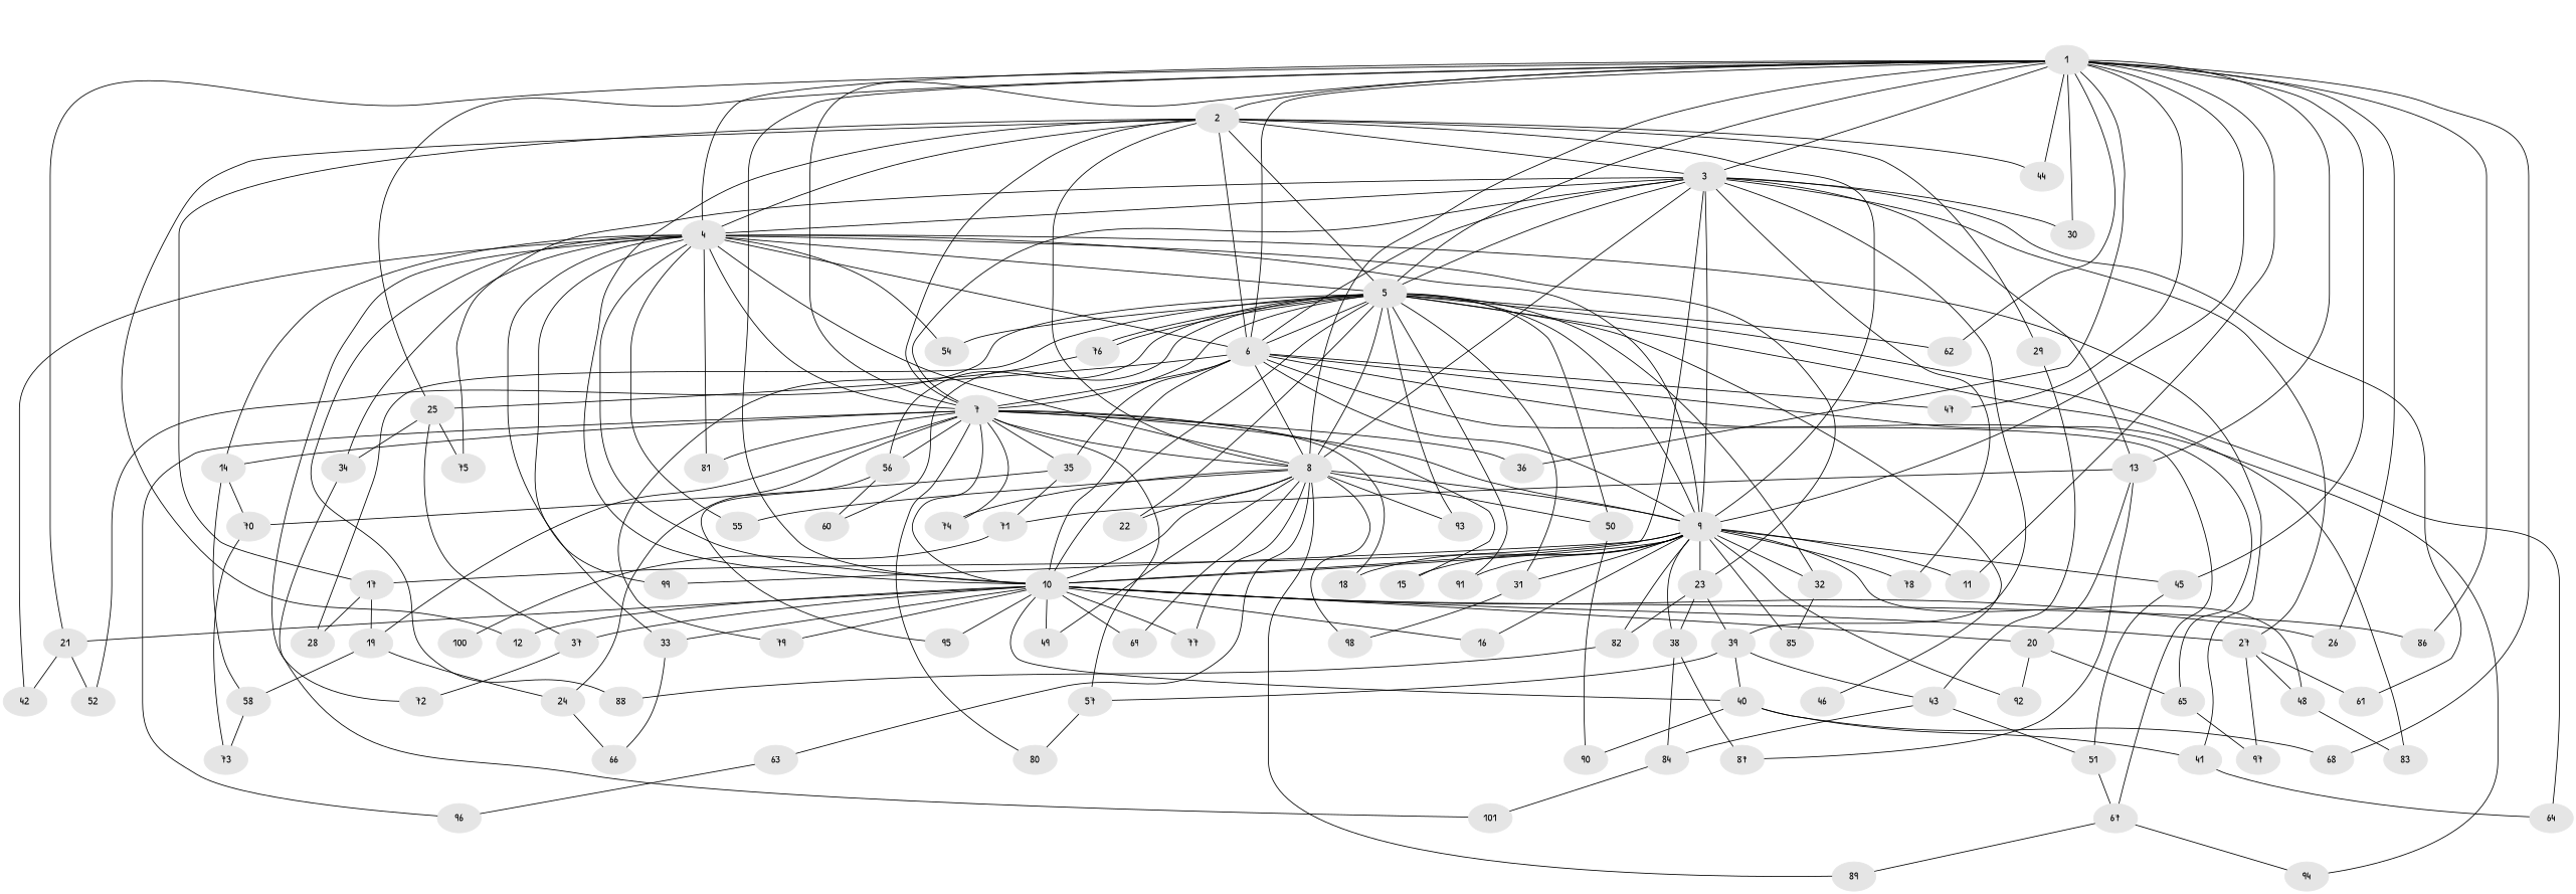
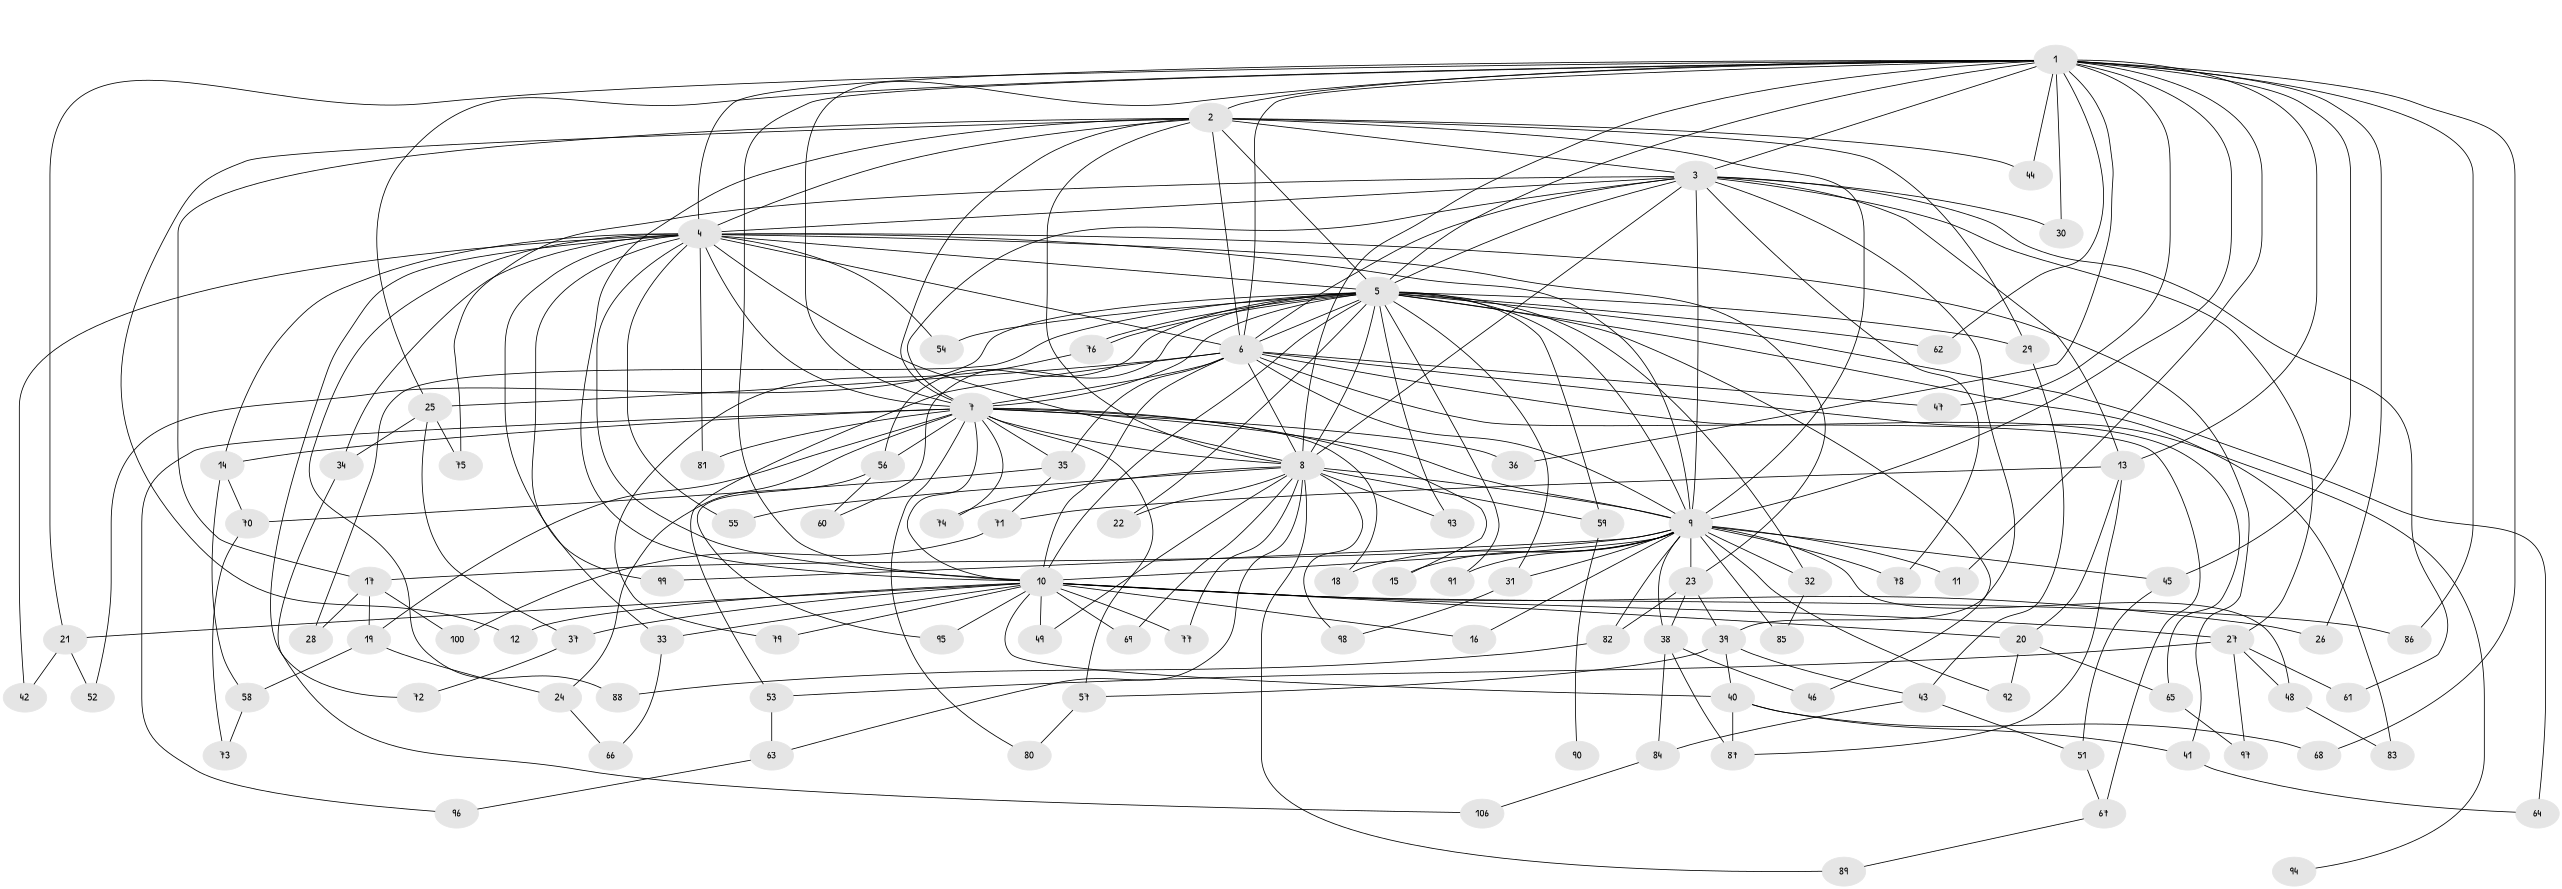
  graph {
    fontname="Patrick Hand"
    node [color=gray90 fontname="Patrick Hand" style=filled]
    edge [fontname="Patrick Hand"]
    1
    2
    3
    4
    5
    6
    7
    8
    9
    10
    11
    13
    21
    25
    26
    30
    36
    44
    45
    47
    62
    68
    86
    12
    17
    29
    27
    39
    61
    75
    78
    14
    23
    33
    34
    41
    42
    54
    55
    72
    81
    88
    99
    22
    28
    31
    32
    46
    52
    56
-   59 [label=50]
+   59
    60
    64
    76
    83
    91
    93
    35
+   53
    65
    67
    94
    15
    18
    19
    24
    57
    74
    80
    96
    49
    63
    69
    77
    89
    98
    16
    38
    48
    82
    85
    92
    20
    37
    40
    79
    95
    71
    87
    51
    100
    43
    97
    58
    70
    66
-   101
+   101 [label=106]
    90
    84
    73
    1 -- 2
    1 -- 3
    1 -- 4
    1 -- 5
    1 -- 6
    1 -- 7
    1 -- 8
    1 -- 9
    1 -- 10
    1 -- 11
    1 -- 13
    1 -- 21
    1 -- 25
    1 -- 26
    1 -- 30
    1 -- 36
    1 -- 44
    1 -- 45
    1 -- 47
    1 -- 62
    1 -- 68
    1 -- 86
    2 -- 3
    2 -- 4
    2 -- 5
    2 -- 6
    2 -- 7
    2 -- 8
    2 -- 9
    2 -- 10
    2 -- 44
    2 -- 12
    2 -- 17
    2 -- 29
    3 -- 4
    3 -- 5
    3 -- 6
    3 -- 7
    3 -- 8
    3 -- 9
-   3 -- 10
    3 -- 13
    3 -- 30
    3 -- 27
    3 -- 39
    3 -- 61
    3 -- 75
    3 -- 78
    4 -- 5
    4 -- 6
    4 -- 7
    4 -- 8
    4 -- 9
    4 -- 10
    4 -- 14
    4 -- 23
    4 -- 33
    4 -- 34
    4 -- 41
    4 -- 42
    4 -- 54
    4 -- 55
    4 -- 72
    4 -- 81
    4 -- 88
    4 -- 99
    5 -- 6
    5 -- 7
    5 -- 8
    5 -- 9
    5 -- 10
    5 -- 62
+   5 -- 29
    5 -- 54
    5 -- 22
    5 -- 28
    5 -- 31
    5 -- 32
    5 -- 46
    5 -- 52
    5 -- 56
    5 -- 59
    5 -- 60
    5 -- 64
    5 -- 76
    5 -- 76
    5 -- 83
    5 -- 91
    5 -- 93
    6 -- 7
    6 -- 8
    6 -- 9
    6 -- 10
    6 -- 25
    6 -- 47
    6 -- 35
+   6 -- 53
    6 -- 65
    6 -- 67
    6 -- 94
    7 -- 8
    7 -- 9
    7 -- 10
    7 -- 36
    7 -- 14
    7 -- 81
    7 -- 56
    7 -- 35
    7 -- 15
    7 -- 18
    7 -- 19
    7 -- 24
    7 -- 57
    7 -- 74
    7 -- 80
    7 -- 96
    8 -- 9
-   8 -- 10
    8 -- 55
    8 -- 22
    8 -- 59
    8 -- 93
    8 -- 74
    8 -- 49
    8 -- 63
    8 -- 69
    8 -- 77
    8 -- 89
    8 -- 98
    9 -- 10
    9 -- 11
    9 -- 45
    9 -- 17
    9 -- 78
    9 -- 23
    9 -- 99
    9 -- 31
    9 -- 32
    9 -- 91
    9 -- 15
    9 -- 18
    9 -- 16
    9 -- 38
    9 -- 48
    9 -- 82
    9 -- 85
    9 -- 92
    10 -- 21
    10 -- 26
    10 -- 86
    10 -- 12
    10 -- 27
    10 -- 33
    10 -- 49
    10 -- 69
    10 -- 77
    10 -- 16
    10 -- 20
    10 -- 37
    10 -- 40
    10 -- 79
    10 -- 95
    13 -- 20
    13 -- 71
    13 -- 87
    21 -- 42
    21 -- 52
    25 -- 75
    25 -- 34
    25 -- 37
    45 -- 51
    17 -- 28
    17 -- 19
+   17 -- 100
    29 -- 43
    27 -- 61
+   27 -- 53
    27 -- 48
    27 -- 97
    39 -- 57
    39 -- 40
    39 -- 43
    14 -- 58
    14 -- 70
    23 -- 39
    23 -- 38
    23 -- 82
    33 -- 66
    34 -- 101
    41 -- 64
    31 -- 98
    32 -- 85
    56 -- 60
    56 -- 95
    59 -- 90
    76 -- 79
    35 -- 71
    35 -- 70
+   53 -- 63
    65 -- 97
-   67 -- 94
    67 -- 89
    19 -- 24
    19 -- 58
    24 -- 66
    57 -- 80
    63 -- 96
+   38 -- 46
    38 -- 87
    38 -- 84
    48 -- 83
    82 -- 88
    20 -- 65
    20 -- 92
    37 -- 72
    40 -- 68
    40 -- 41
-   40 -- 90
+   40 -- 87
    71 -- 100
    51 -- 67
    43 -- 51
    43 -- 84
    58 -- 73
    70 -- 73
    84 -- 101
  }
